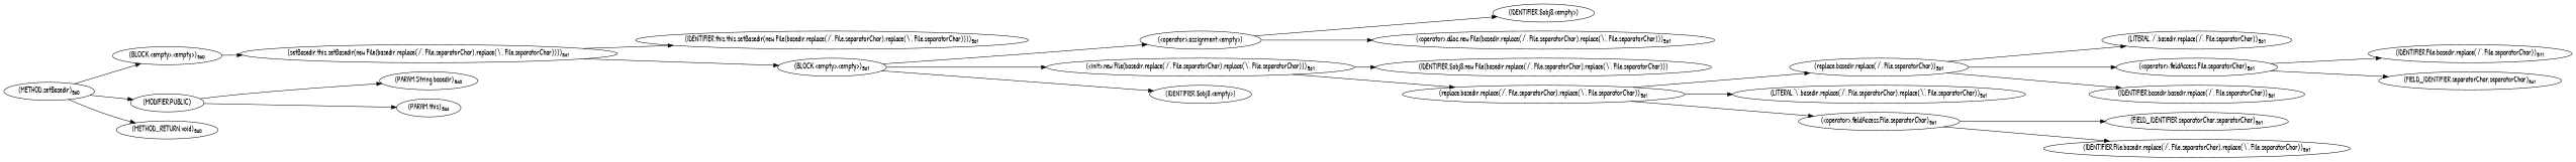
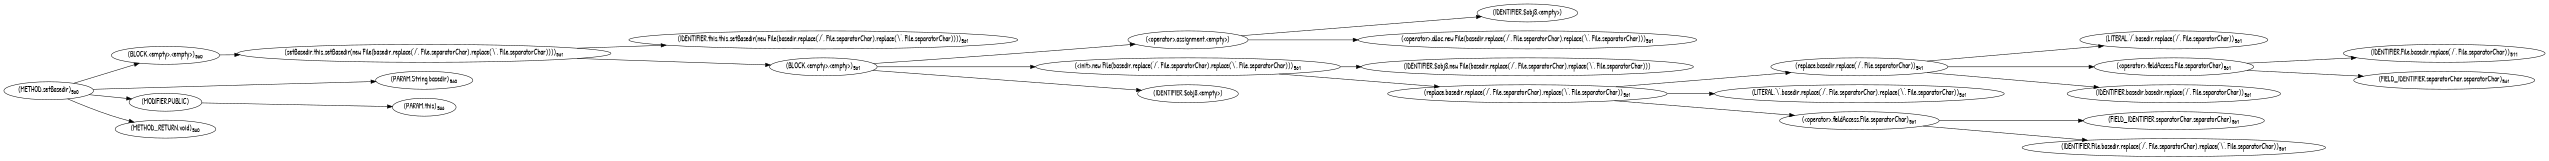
  digraph {
    fontname="Patrick Hand"
    rankdir=LR
    node [fontname="Patrick Hand"]
    edge [fontname="Patrick Hand"]
    n1 [label=<(METHOD,setBasedir)<SUB>560</SUB>>]
    n2 [label=<(PARAM,String basedir)<SUB>560</SUB>>]
    n3 [label=<(BLOCK,&lt;empty&gt;,&lt;empty&gt;)<SUB>560</SUB>>]
    n4 [label=<(MODIFIER,PUBLIC)>]
    n5 [label=<(METHOD_RETURN,void)<SUB>560</SUB>>]
    n6 [label=<(PARAM,this)<SUB>566</SUB>>]
    n7 [label=<(setBasedir,this.setBasedir(new File(basedir.replace('/', File.separatorChar).replace('\\', File.separatorChar))))<SUB>561</SUB>>]
    n8 [label=<(IDENTIFIER,this,this.setBasedir(new File(basedir.replace('/', File.separatorChar).replace('\\', File.separatorChar))))<SUB>561</SUB>>]
    n9 [label=<(BLOCK,&lt;empty&gt;,&lt;empty&gt;)<SUB>561</SUB>>]
    n10 [label=<(&lt;operator&gt;.assignment,&lt;empty&gt;)>]
    n11 [label=<(&lt;init&gt;,new File(basedir.replace('/', File.separatorChar).replace('\\', File.separatorChar)))<SUB>561</SUB>>]
    n12 [label=<(IDENTIFIER,$obj8,&lt;empty&gt;)>]
    n13 [label=<(IDENTIFIER,$obj8,&lt;empty&gt;)>]
    n14 [label=<(&lt;operator&gt;.alloc,new File(basedir.replace('/', File.separatorChar).replace('\\', File.separatorChar)))<SUB>561</SUB>>]
    n15 [label=<(IDENTIFIER,$obj8,new File(basedir.replace('/', File.separatorChar).replace('\\', File.separatorChar)))>]
    n16 [label=<(replace,basedir.replace('/', File.separatorChar).replace('\\', File.separatorChar))<SUB>561</SUB>>]
-   n17 [label=<(replace,basedir.replace('/', File.separatorChar))<SUB>561</SUB>>]
+   n17 [label=<(replace,basedir.replace('/', File.separatorChar))<SUB>541</SUB>>]
    n18 [label=<(LITERAL,'\\',basedir.replace('/', File.separatorChar).replace('\\', File.separatorChar))<SUB>561</SUB>>]
    n19 [label=<(&lt;operator&gt;.fieldAccess,File.separatorChar)<SUB>561</SUB>>]
    n20 [label=<(IDENTIFIER,basedir,basedir.replace('/', File.separatorChar))<SUB>561</SUB>>]
    n21 [label=<(LITERAL,'/',basedir.replace('/', File.separatorChar))<SUB>561</SUB>>]
    n22 [label=<(&lt;operator&gt;.fieldAccess,File.separatorChar)<SUB>561</SUB>>]
    n23 [label=<(IDENTIFIER,File,basedir.replace('/', File.separatorChar).replace('\\', File.separatorChar))<SUB>561</SUB>>]
    n24 [label=<(FIELD_IDENTIFIER,separatorChar,separatorChar)<SUB>561</SUB>>]
    n25 [label=<(IDENTIFIER,File,basedir.replace('/', File.separatorChar))<SUB>511</SUB>>]
    n26 [label=<(FIELD_IDENTIFIER,separatorChar,separatorChar)<SUB>561</SUB>>]
-   n4 -> n2
+   n1 -> n2
    n1 -> n3
    n1 -> n4
    n1 -> n5
    n3 -> n7
    n4 -> n6
    n7 -> n8
    n7 -> n9
    n9 -> n10
    n9 -> n11
    n9 -> n12
    n10 -> n13
    n10 -> n14
    n11 -> n15
    n11 -> n16
    n16 -> n17
    n16 -> n18
    n16 -> n19
    n17 -> n20
    n17 -> n21
    n17 -> n22
    n19 -> n23
    n19 -> n24
    n22 -> n25
    n22 -> n26
  }
